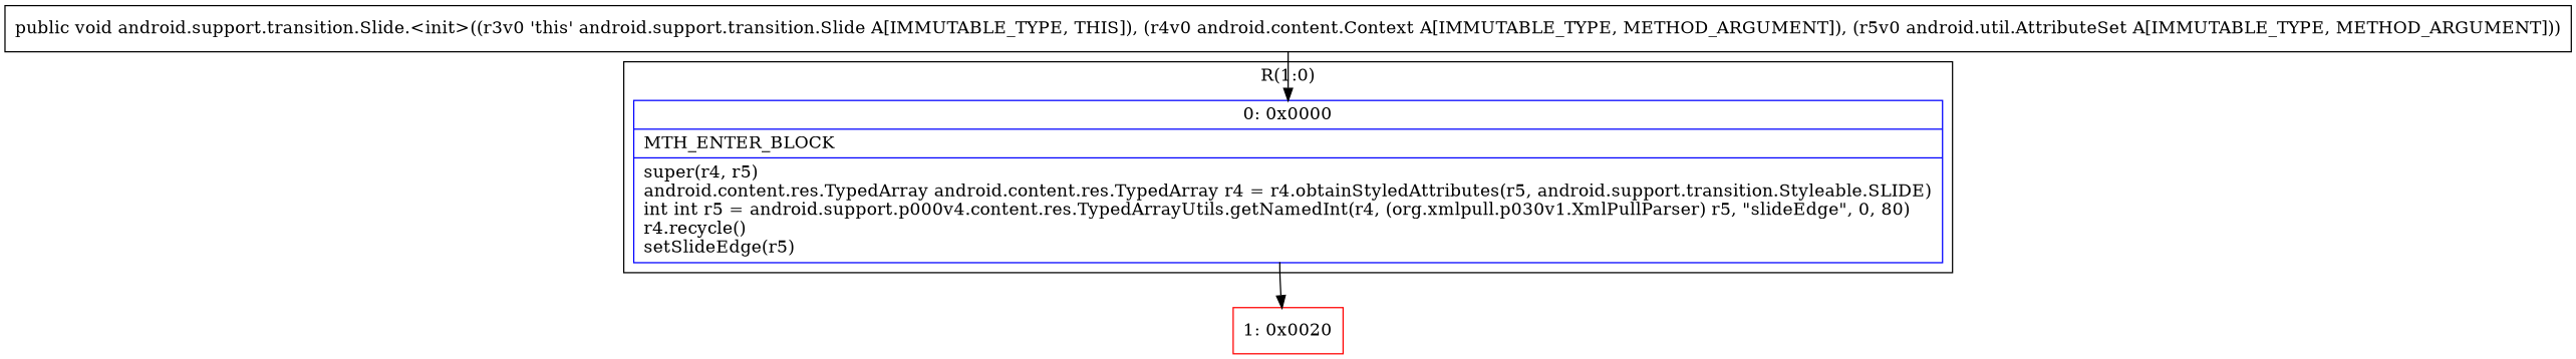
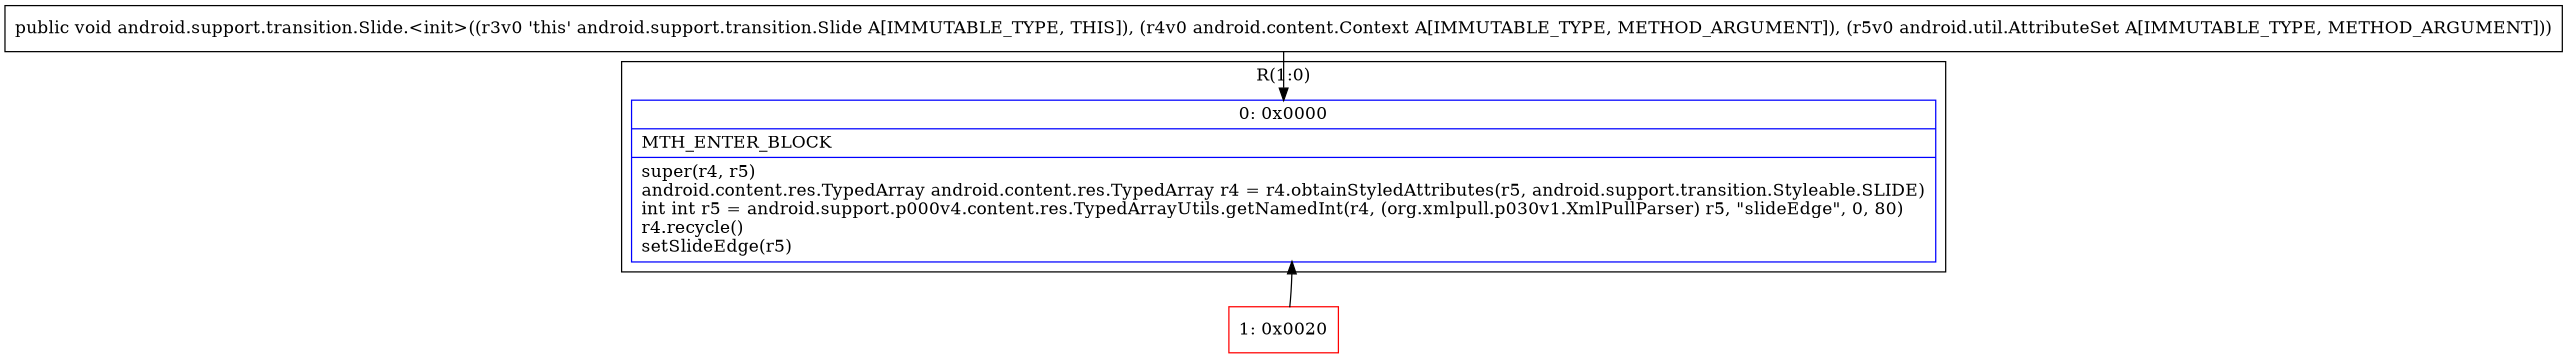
  digraph {
    node [shape=record]
    n1 [color=blue label="{0\:\ 0x0000|MTH_ENTER_BLOCK\l|super(r4, r5)\landroid.content.res.TypedArray android.content.res.TypedArray r4 = r4.obtainStyledAttributes(r5, android.support.transition.Styleable.SLIDE)\lint int r5 = android.support.p000v4.content.res.TypedArrayUtils.getNamedInt(r4, (org.xmlpull.p030v1.XmlPullParser) r5, \"slideEdge\", 0, 80)\lr4.recycle()\lsetSlideEdge(r5)\l}"]
    n2 [color=red label="{1\:\ 0x0020}"]
    n3 [label="{public void android.support.transition.Slide.\<init\>((r3v0 'this' android.support.transition.Slide A[IMMUTABLE_TYPE, THIS]), (r4v0 android.content.Context A[IMMUTABLE_TYPE, METHOD_ARGUMENT]), (r5v0 android.util.AttributeSet A[IMMUTABLE_TYPE, METHOD_ARGUMENT])) }"]
    subgraph cluster_1 {
      label="R(1:0)"
      n1
    }
-   n1 -> n2
+   n2 -> n1
    n3 -> n1
  }
